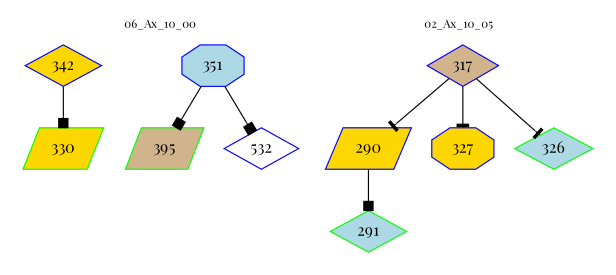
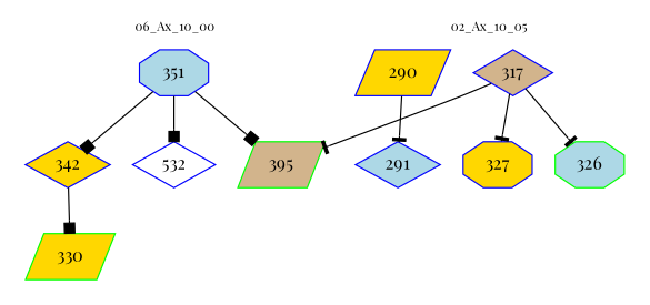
  digraph {
    fontname="Playfair Display"
    node [color=blue fillcolor=gold fontname="Playfair Display" shape=diamond style=filled]
    edge [arrowhead=box color=black fontname="Playfair Display"]
    n1 [fillcolor=lightblue label=351 shape=octagon]
    n2 [label=342]
    n3 [color=green fillcolor=tan label=395 shape=parallelogram]
    n4 [fillcolor=white label=532]
    n5 [color=green label=330 shape=parallelogram]
    n6 [fillcolor=tan label=317]
    n7 [label=290 shape=parallelogram]
    n8 [label=327 shape=octagon]
-   n9 [color=green fillcolor=lightblue label=326]
-   n10 [color=green fillcolor=lightblue label=291]
+   n9 [color=green fillcolor=lightblue label=326 shape=octagon]
+   n10 [fillcolor=lightblue label=291]
    subgraph cluster_1 {
      color=white
      fontsize=10
      label="06_Ax_10_00"
      n1
      n2
      n3
      n4
      n5
    }
    subgraph cluster_2 {
      color=white
      fontsize=10
      label="02_Ax_10_05"
      n6
      n7
      n8
      n9
      n10
    }
+   n1 -> n2
    n1 -> n3
    n1 -> n4
    n2 -> n5
-   n6 -> n7 [arrowhead=tee]
+   n6 -> n3 [arrowhead=tee]
    n6 -> n8 [arrowhead=tee]
    n6 -> n9 [arrowhead=tee]
-   n7 -> n10
+   n7 -> n10 [arrowhead=tee]
  }
